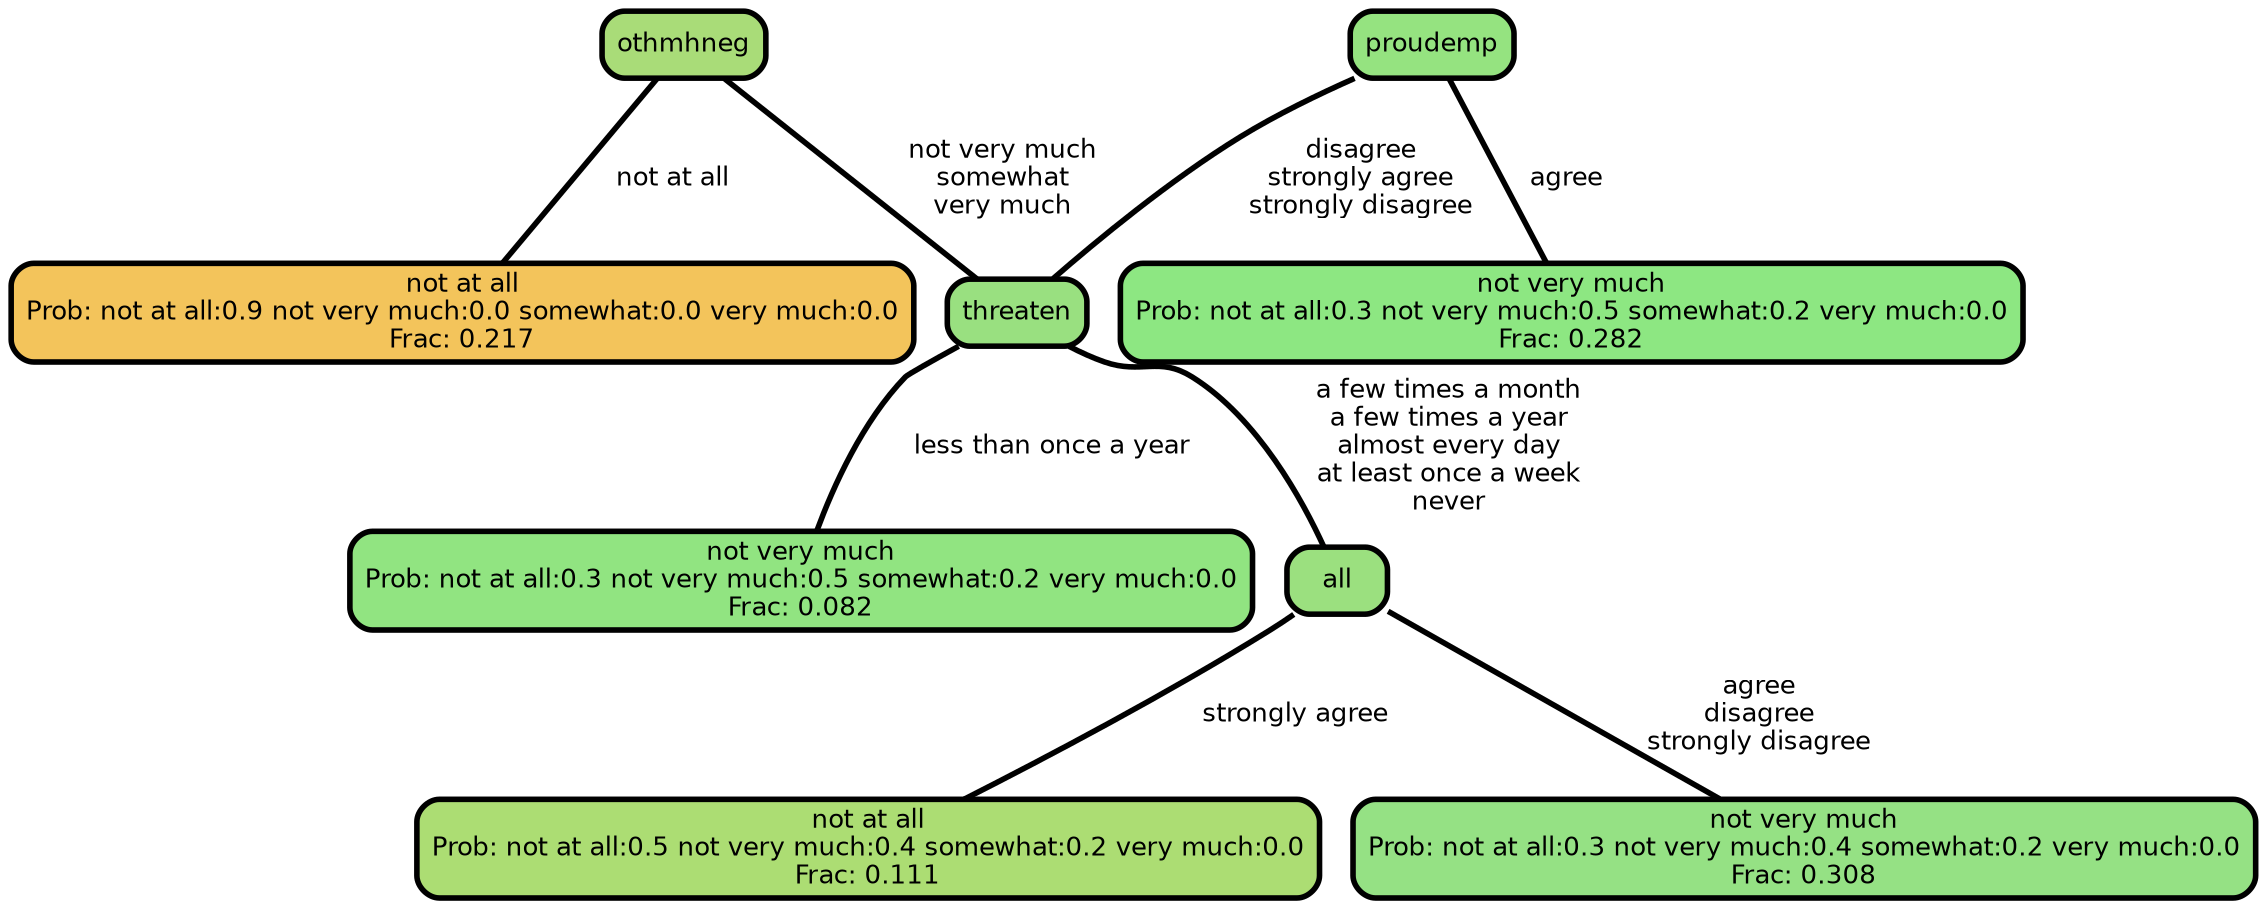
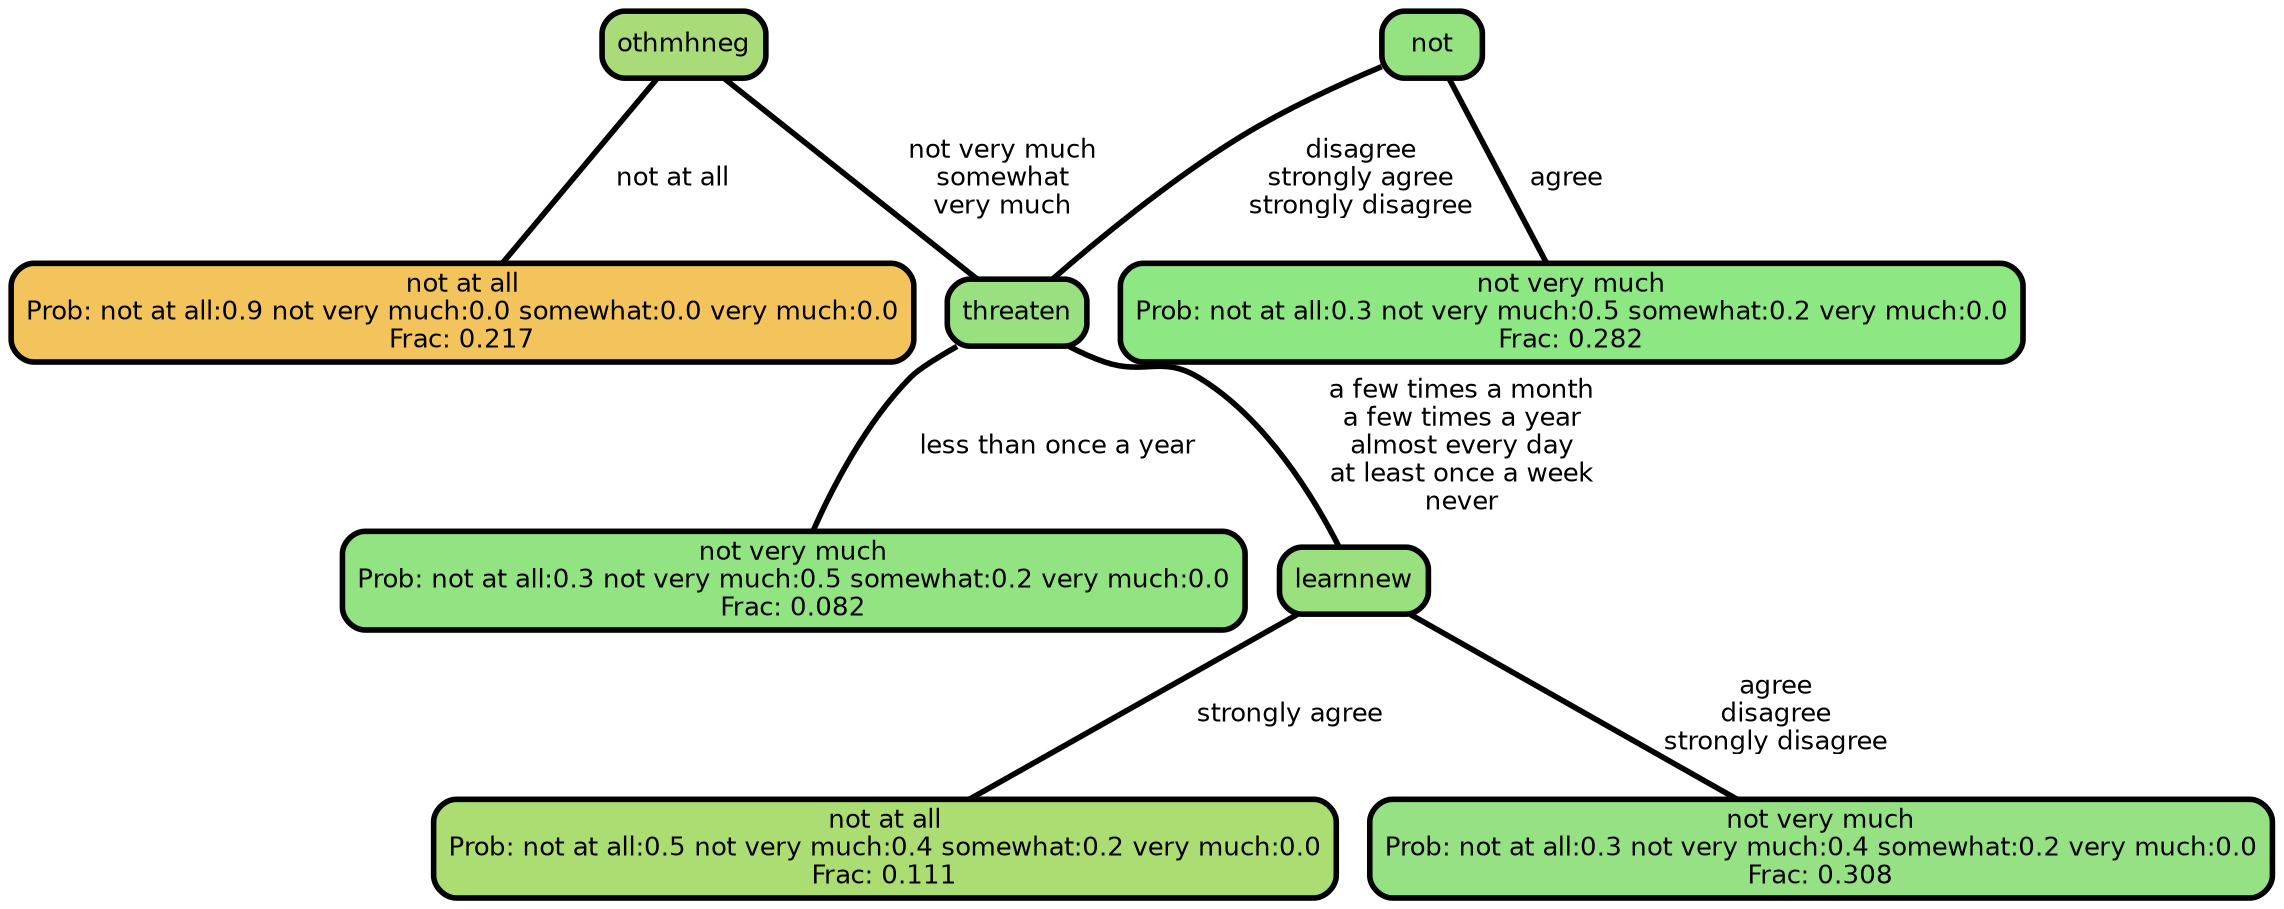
  graph {
    ranksep="0 equally"
    splines=straight
    node [color=black fontcolor=black fontname=helvetica penwidth=3 shape=box style="filled, rounded"]
    edge [color=black fontname=helvetica penwidth=3]
    n1 [fillcolor="#f3c45b" label="not at all\nProb: not at all:0.9 not very much:0.0 somewhat:0.0 very much:0.0\nFrac: 0.217"]
    n2 [fillcolor="#a9dc78" label=othmhneg]
    n3 [fillcolor="#99e080" label=threaten]
-   n4 [fillcolor="#95e380" label=proudemp]
+   n4 [fillcolor="#95e380" label=not]
    n5 [fillcolor="#8de782" label="not very much\nProb: not at all:0.3 not very much:0.5 somewhat:0.2 very much:0.0\nFrac: 0.282"]
    n6 [fillcolor="#91e481" label="not very much\nProb: not at all:0.3 not very much:0.5 somewhat:0.2 very much:0.0\nFrac: 0.082"]
-   n7 [fillcolor="#9be07f" label=all]
+   n7 [fillcolor="#9be07f" label=learnnew]
    n8 [fillcolor="#acdd73" label="not at all\nProb: not at all:0.5 not very much:0.4 somewhat:0.2 very much:0.0\nFrac: 0.111"]
    n9 [fillcolor="#95e184" label="not very much\nProb: not at all:0.3 not very much:0.4 somewhat:0.2 very much:0.0\nFrac: 0.308"]
    subgraph sub_1 {
      rank=same
    }
    n2 -- n1 [label=" not at all"]
    n2 -- n3 [label=" not very much\n somewhat\n very much"]
    n3 -- n6 [label=" less than once a year"]
    n3 -- n7 [label=" a few times a month\n a few times a year\n almost every day\n at least once a week\n never"]
    n4 -- n3 [label=" disagree\n strongly agree\n strongly disagree"]
    n4 -- n5 [label=" agree"]
    n7 -- n8 [label=" strongly agree"]
    n7 -- n9 [label=" agree\n disagree\n strongly disagree"]
  }
